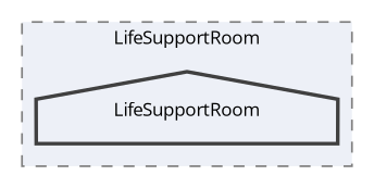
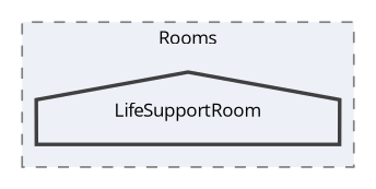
  digraph {
    compound=true
    fontname="Open Sans"
    n1 [color=grey25 fillcolor="#edf0f7" fontname="Open Sans" fontsize=10 height=0.2 label=LifeSupportRoom margin=0.1 style="filled,bold" width=0.4 shape=house]
    subgraph cluster_1 {
      bgcolor="#edf0f7"
      fontsize=10
-     label=LifeSupportRoom
+     label=Rooms
      pencolor=grey50
      style="filled,dashed"
      n1
    }
  }
